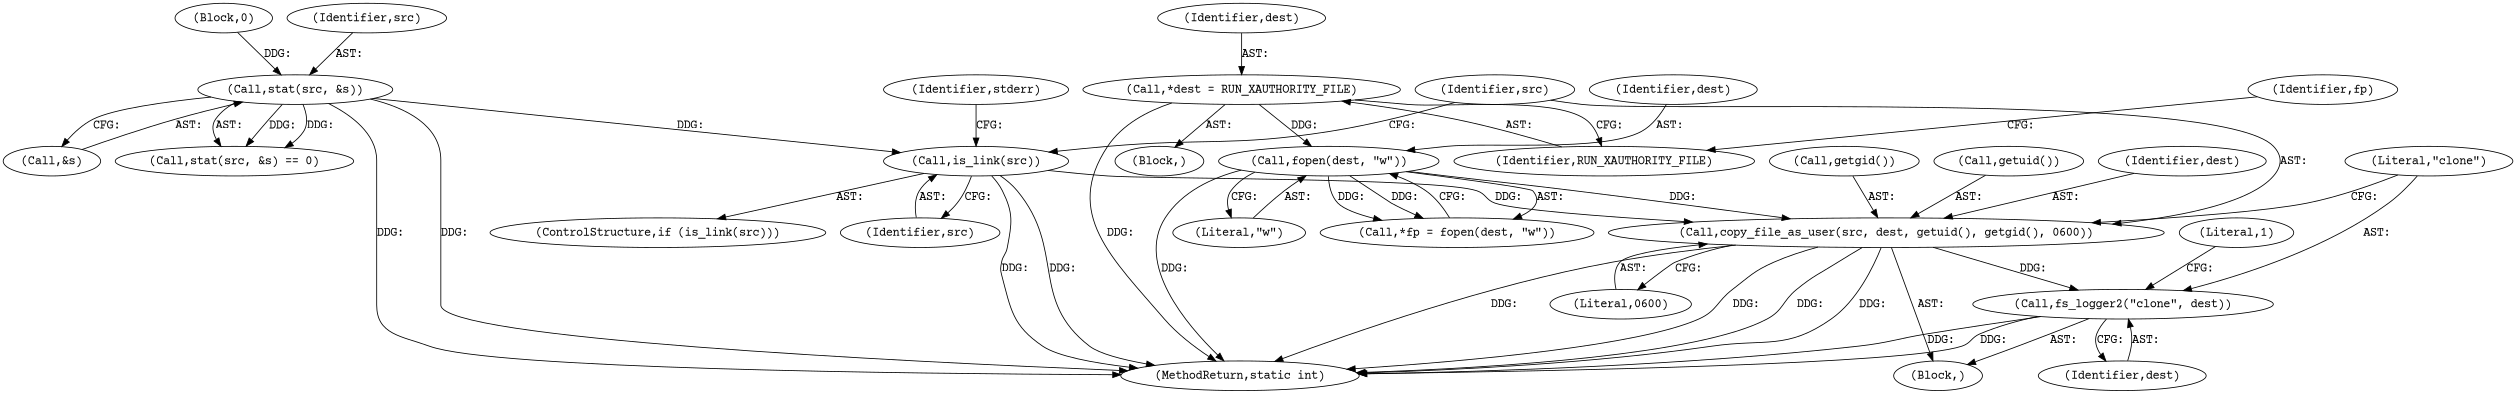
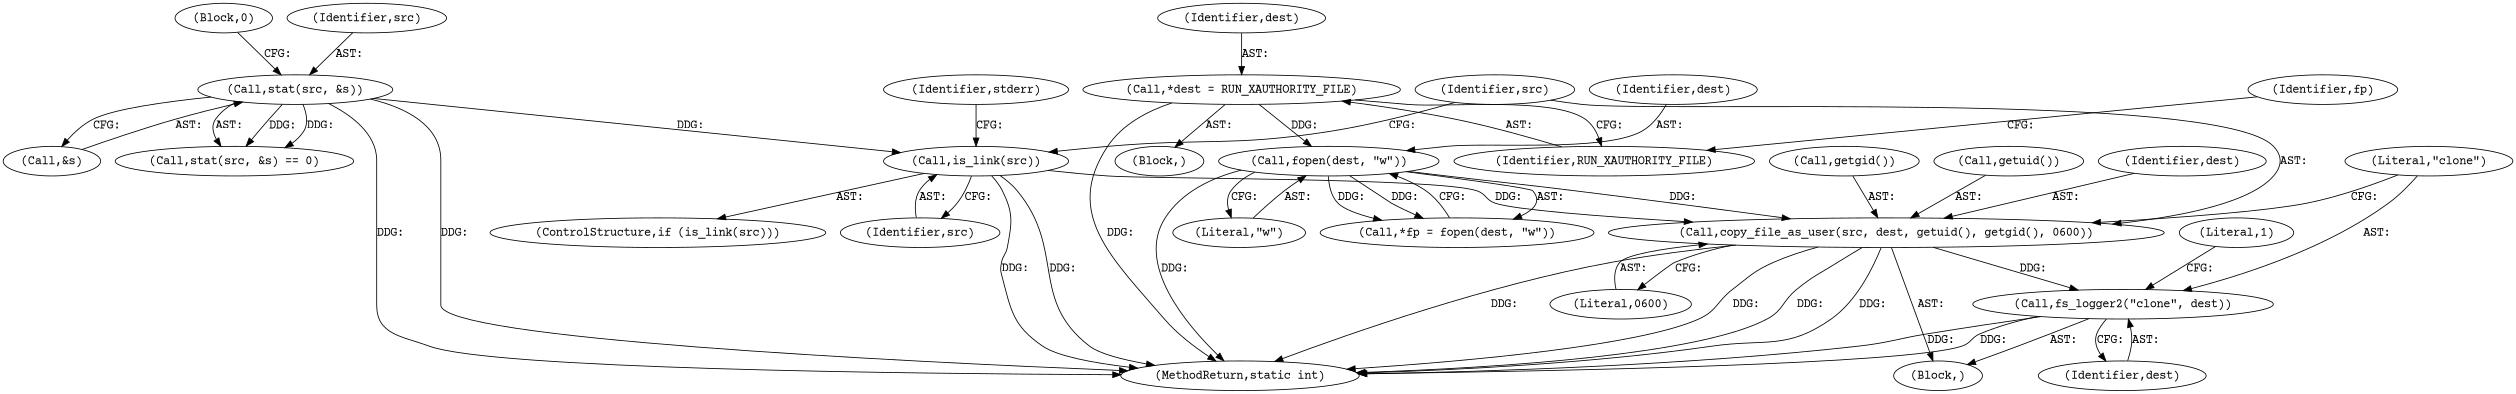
  digraph {
    fontname="Courier Prime"
    node [fontname="Courier Prime"]
    edge [fontname="Courier Prime"]
    n1 [label="(Call,copy_file_as_user(src, dest, getuid(), getgid(), 0600))"]
    n2 [label="(Call,fs_logger2(\"clone\", dest))"]
    n3 [label="(Literal,0600)"]
    n4 [label="(Block,)"]
    n5 [label="(MethodReturn,static int)"]
    n6 [label="(Identifier,dest)"]
    n7 [label="(Call,is_link(src))"]
    n8 [label="(Identifier,src)"]
    n9 [label="(ControlStructure,if (is_link(src)))"]
    n10 [label="(Call,stat(src, &s))"]
    n11 [label="(Call,&s)"]
    n12 [label="(Call,stat(src, &s) == 0)"]
    n13 [label="(Call,fopen(dest, \"w\"))"]
    n14 [label="(Call,*fp = fopen(dest, \"w\"))"]
    n15 [label="(Literal,\"w\")"]
    n16 [label="(Call,*dest = RUN_XAUTHORITY_FILE)"]
    n17 [label="(Block,)"]
    n18 [label="(Identifier,RUN_XAUTHORITY_FILE)"]
    n19 [label="(Identifier,stderr)"]
    n20 [label="(Identifier,dest)"]
    n21 [label="(Literal,1)"]
    n22 [label="(Call,getgid())"]
    n23 [label="(Identifier,fp)"]
    n24 [label="(Call,getuid())"]
    n25 [label="(Identifier,src)"]
    n26 [label="(Identifier,src)"]
    n27 [label="(Literal,\"clone\")"]
    n28 [label="(Identifier,dest)"]
    n29 [label="(Identifier,dest)"]
    n30 [label="(Block,0)"]
    n1 -> n2 [label="DDG: "]
    n1 -> n3 [label="CFG: "]
    n1 -> n4 [label="AST: "]
    n1 -> n5 [label="DDG: "]
    n1 -> n5 [label="DDG: "]
    n1 -> n5 [label="DDG: "]
    n1 -> n5 [label="DDG: "]
    n2 -> n4 [label="AST: "]
    n2 -> n5 [label="DDG: "]
    n2 -> n5 [label="DDG: "]
    n2 -> n6 [label="CFG: "]
    n3 -> n1 [label="AST: "]
    n6 -> n2 [label="AST: "]
    n7 -> n1 [label="DDG: "]
    n7 -> n5 [label="DDG: "]
    n7 -> n5 [label="DDG: "]
    n7 -> n8 [label="CFG: "]
    n7 -> n9 [label="AST: "]
    n8 -> n7 [label="AST: "]
    n10 -> n5 [label="DDG: "]
    n10 -> n5 [label="DDG: "]
    n10 -> n7 [label="DDG: "]
    n10 -> n11 [label="CFG: "]
    n10 -> n12 [label="AST: "]
    n10 -> n12 [label="DDG: "]
    n10 -> n12 [label="DDG: "]
    n11 -> n10 [label="AST: "]
    n13 -> n1 [label="DDG: "]
    n13 -> n5 [label="DDG: "]
    n13 -> n14 [label="AST: "]
    n13 -> n14 [label="DDG: "]
    n13 -> n14 [label="DDG: "]
    n13 -> n15 [label="CFG: "]
    n14 -> n13 [label="CFG: "]
    n15 -> n13 [label="AST: "]
    n16 -> n5 [label="DDG: "]
    n16 -> n13 [label="DDG: "]
    n16 -> n17 [label="AST: "]
    n16 -> n18 [label="CFG: "]
    n18 -> n16 [label="AST: "]
    n19 -> n7 [label="CFG: "]
    n20 -> n16 [label="AST: "]
    n21 -> n2 [label="CFG: "]
    n22 -> n1 [label="AST: "]
    n23 -> n18 [label="CFG: "]
    n24 -> n1 [label="AST: "]
    n25 -> n10 [label="AST: "]
    n26 -> n1 [label="AST: "]
    n26 -> n7 [label="CFG: "]
    n27 -> n1 [label="CFG: "]
    n27 -> n2 [label="AST: "]
    n28 -> n1 [label="AST: "]
    n29 -> n13 [label="AST: "]
-   n30 -> n10 [label="DDG: "]
+   n30 -> n10 [label="CFG: "]
  }
